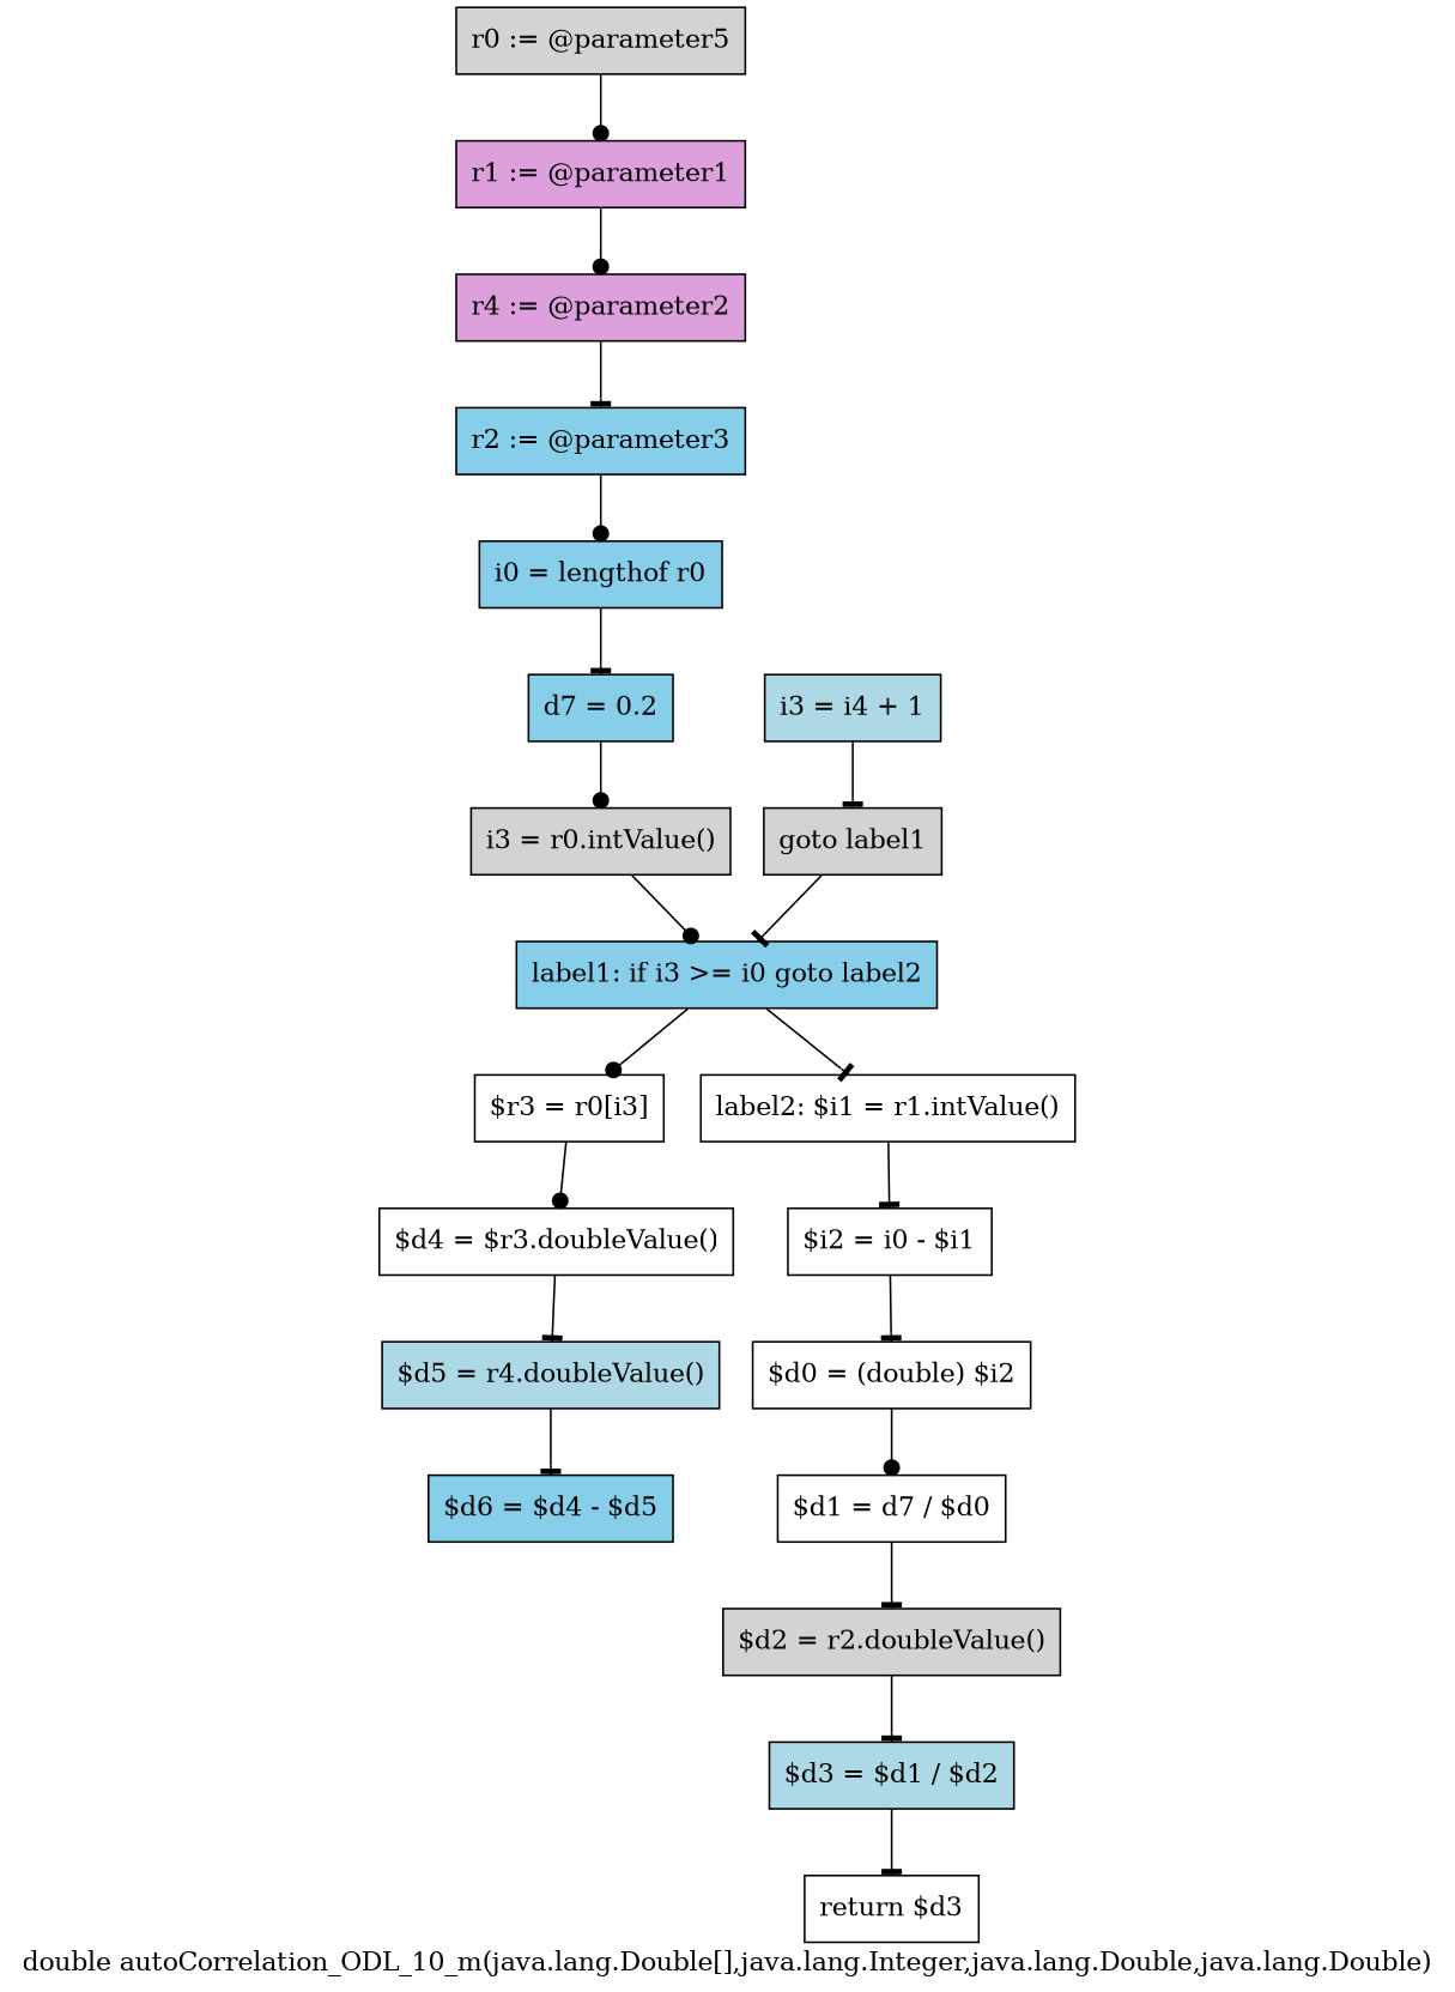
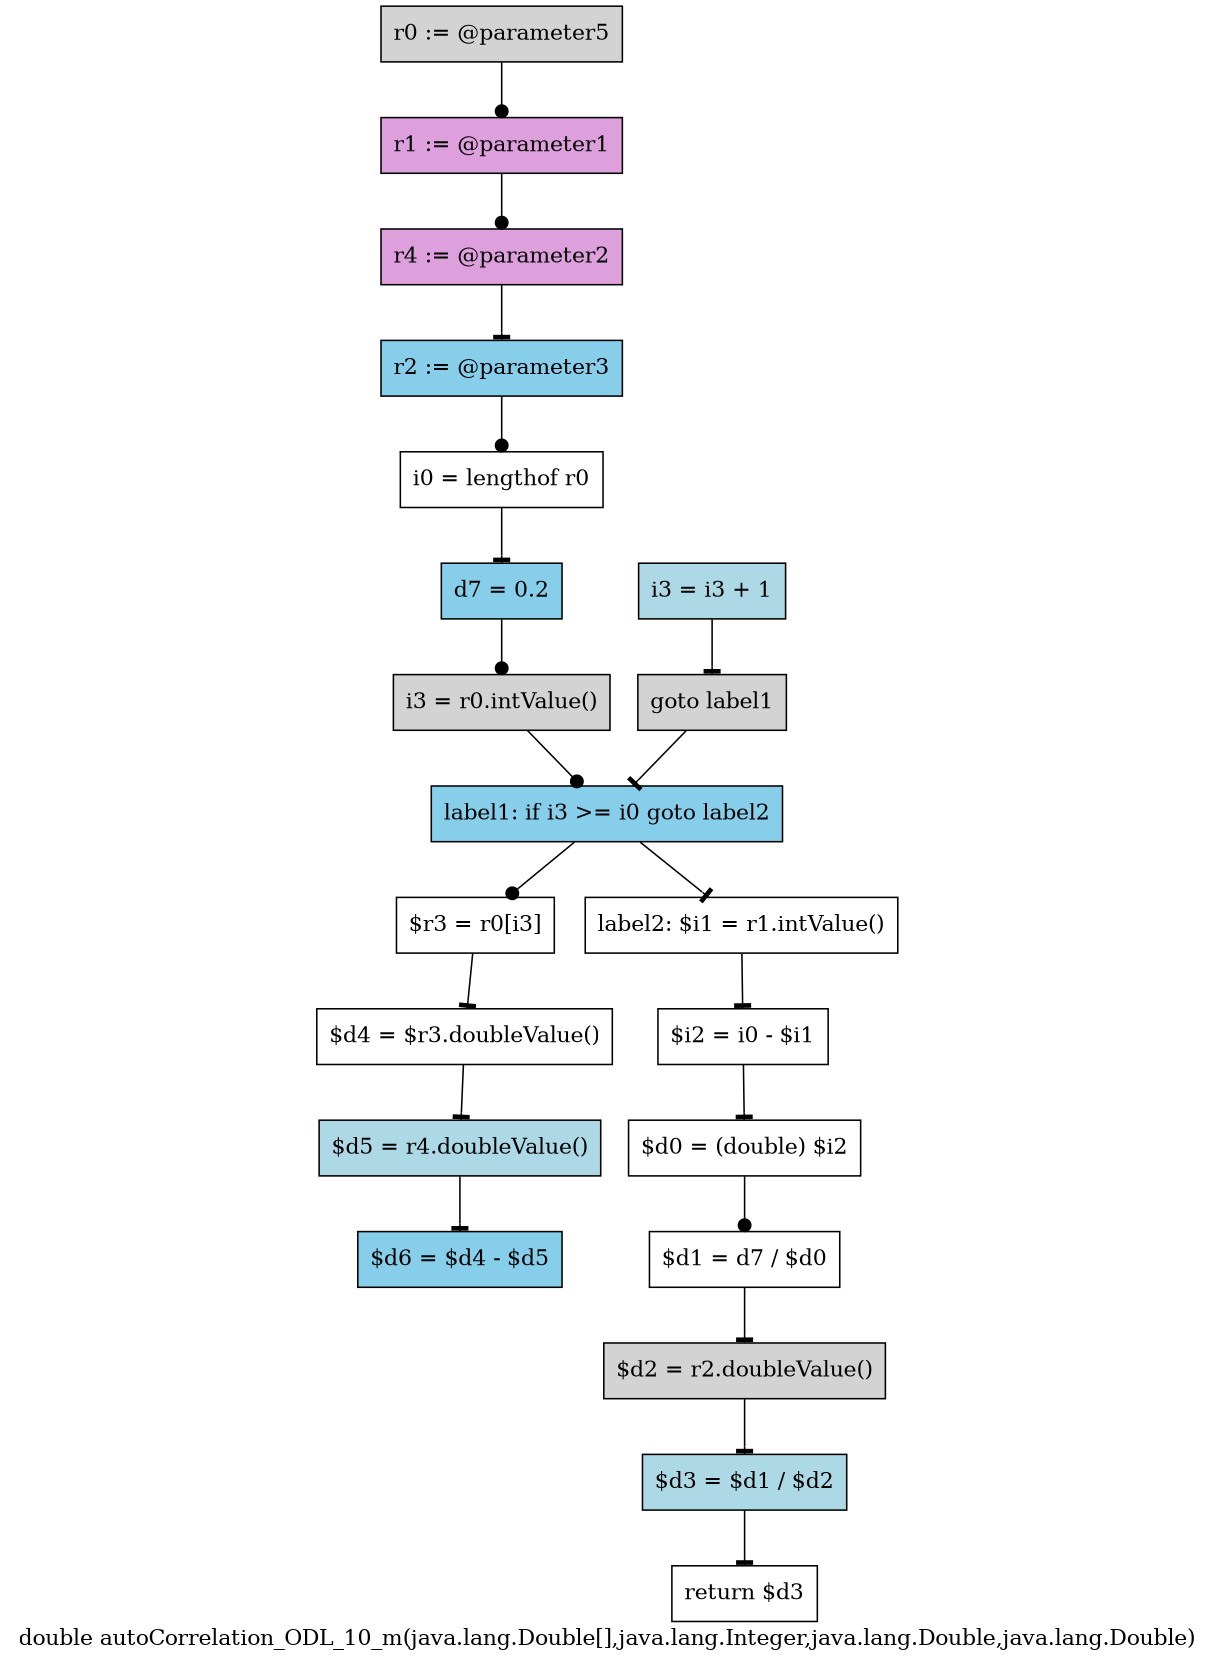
  digraph {
    label="double autoCorrelation_ODL_10_m(java.lang.Double[],java.lang.Integer,java.lang.Double,java.lang.Double)"
    node [fillcolor=white shape=box style=filled]
    edge [arrowhead=tee]
    n1 [fillcolor=lightgrey label="r0 := @parameter5"]
    n2 [fillcolor=plum label="r1 := @parameter1"]
    n3 [fillcolor=plum label="r4 := @parameter2"]
    n4 [fillcolor=skyblue label="r2 := @parameter3"]
-   n5 [fillcolor=skyblue label="i0 = lengthof r0"]
+   n5 [label="i0 = lengthof r0"]
    n6 [fillcolor=skyblue label="d7 = 0.2"]
    n7 [fillcolor=lightgrey label="i3 = r0.intValue()"]
    n8 [fillcolor=skyblue label="label1: if i3 >= i0 goto label2"]
    n9 [label="$r3 = r0[i3]"]
    n10 [label="label2: $i1 = r1.intValue()"]
    n11 [label="$d4 = $r3.doubleValue()"]
    n12 [label="$i2 = i0 - $i1"]
    n13 [fillcolor=lightblue label="$d5 = r4.doubleValue()"]
    n14 [label="$d0 = (double) $i2"]
    n15 [fillcolor=skyblue label="$d6 = $d4 - $d5"]
-   n16 [fillcolor=lightblue label="i3 = i4 + 1"]
+   n16 [fillcolor=lightblue label="i3 = i3 + 1"]
    n17 [fillcolor=lightgrey label="goto label1"]
    n18 [label="$d1 = d7 / $d0"]
    n19 [fillcolor=lightgrey label="$d2 = r2.doubleValue()"]
    n20 [fillcolor=lightblue label="$d3 = $d1 / $d2"]
    n21 [label="return $d3"]
    n1 -> n2 [arrowhead=dot]
    n2 -> n3 [arrowhead=dot]
    n3 -> n4
    n4 -> n5 [arrowhead=dot]
    n5 -> n6
    n6 -> n7 [arrowhead=dot]
    n7 -> n8 [arrowhead=dot]
    n8 -> n9 [arrowhead=dot]
    n8 -> n10
-   n9 -> n11 [arrowhead=dot]
+   n9 -> n11
    n10 -> n12
    n11 -> n13
    n12 -> n14
    n13 -> n15
    n14 -> n18 [arrowhead=dot]
    n16 -> n17
    n17 -> n8
    n18 -> n19
    n19 -> n20
    n20 -> n21
  }
